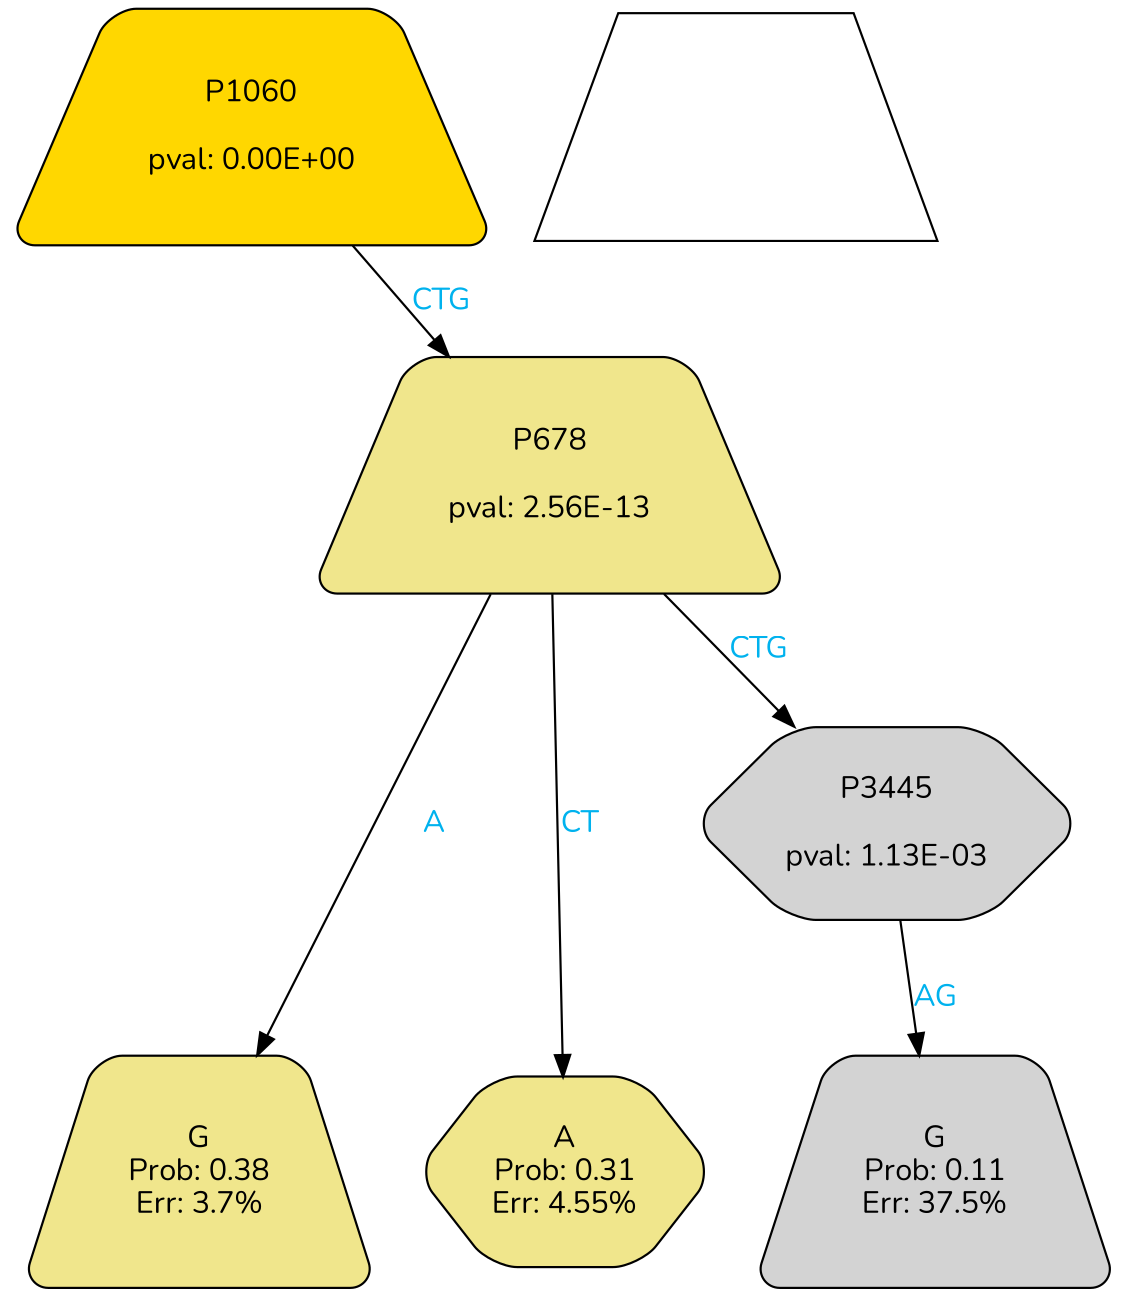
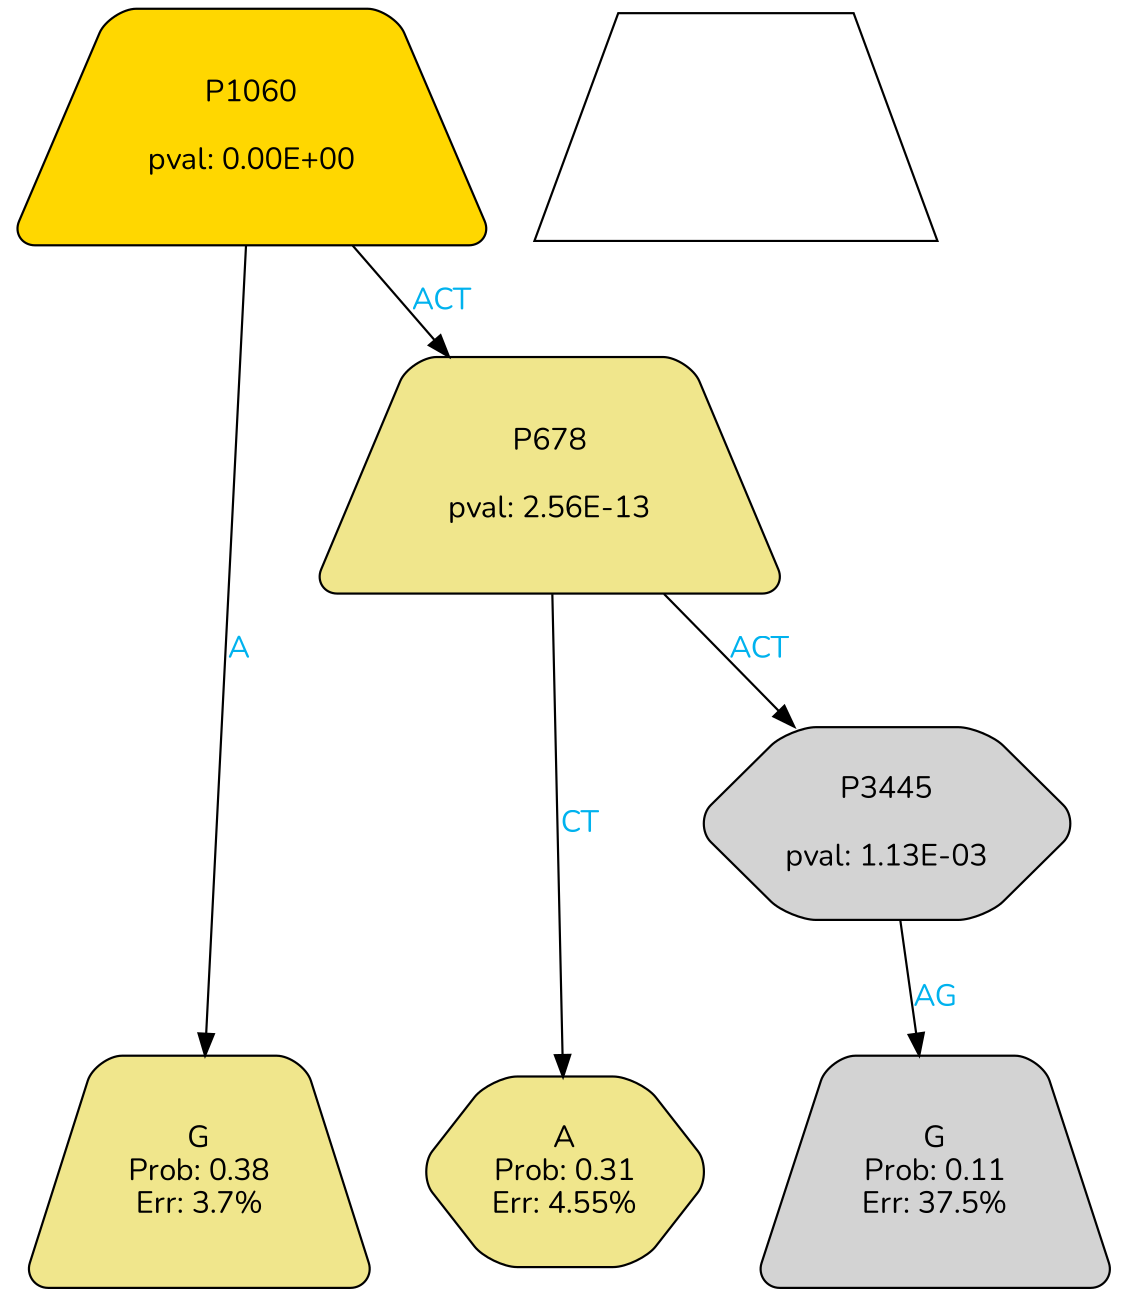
  digraph {
    fontname=Nunito
    ranksep=equally
    splines=polylines
    node [color=black fillcolor=khaki fontname=Nunito shape=trapezium style="filled, rounded"]
    edge [fontcolor=deepskyblue2 fontname=Nunito]
    n1 [label="G\nProb: 0.38\nErr: 3.7%"]
    n2 [fillcolor=lightgrey label="G\nProb: 0.11\nErr: 37.5%"]
    n3 [label="A\nProb: 0.31\nErr: 4.55%" shape=hexagon]
    n4 [align=left fillcolor=white fontcolor=white fontsize=10 label="Response : P386\nClasses: A|C|G|T\nIn ACC: 0.86\nOut ACC: 0.76\n" style=filled]
    n5 [fillcolor=gold label="P1060\n\npval: 0.00E+00"]
    n6 [label="P678\n\npval: 2.56E-13"]
    n7 [fillcolor=lightgrey label="P3445\n\npval: 1.13E-03" shape=hexagon]
    subgraph sub_1 {
      rank=same
      n1
      n2
      n3
    }
    subgraph sub_2 {
      rank=same
      n4
      n5
    }
-   n6 -> n1 [label=A]
-   n5 -> n6 [label=CTG]
+   n5 -> n1 [label=A]
+   n5 -> n6 [label=ACT]
    n6 -> n3 [label=CT]
-   n6 -> n7 [label=CTG]
+   n6 -> n7 [label=ACT]
    n7 -> n2 [label=AG]
  }
